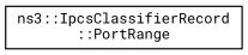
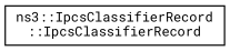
  digraph {
    rankdir=TB
    fontname="Roboto Mono"
-   n1 [color=black fillcolor=white fontname="Roboto Mono" fontsize=10 height=0.2 label="ns3::IpcsClassifierRecord\l::PortRange" shape=record style=filled width=0.4]
+   n1 [color=black fillcolor=white fontname="Roboto Mono" fontsize=10 height=0.2 label="ns3::IpcsClassifierRecord\l::IpcsClassifierRecord" shape=record style=filled width=0.4]
  }
